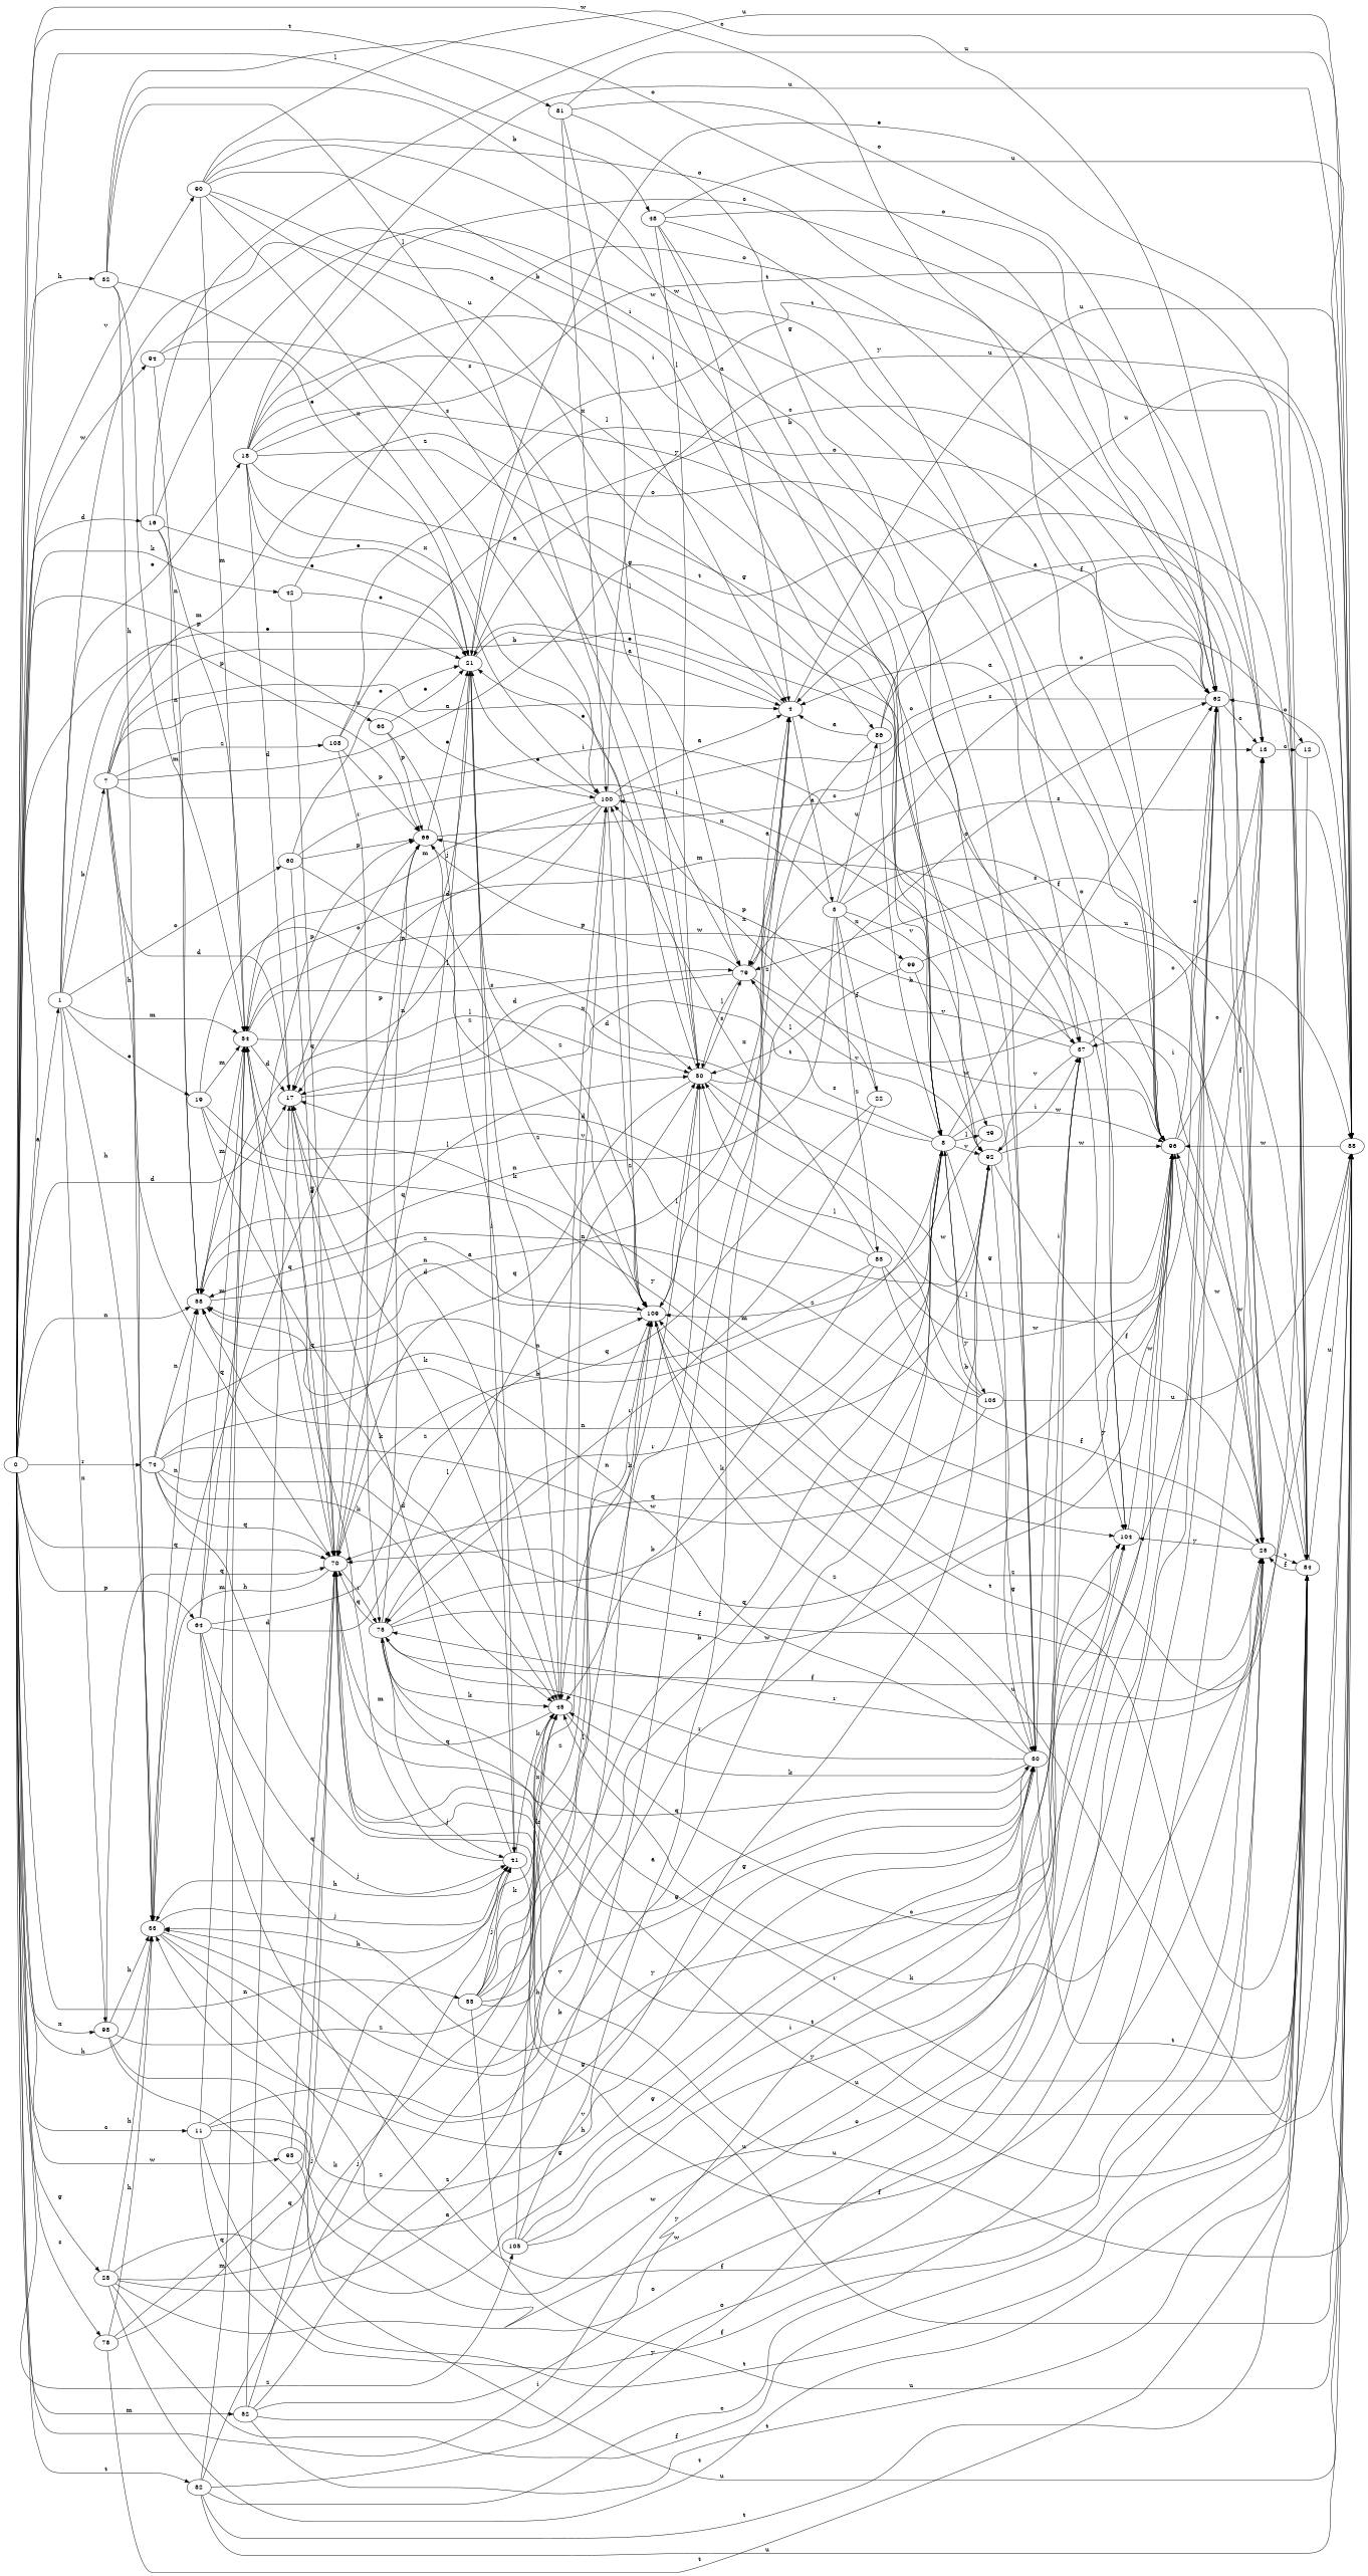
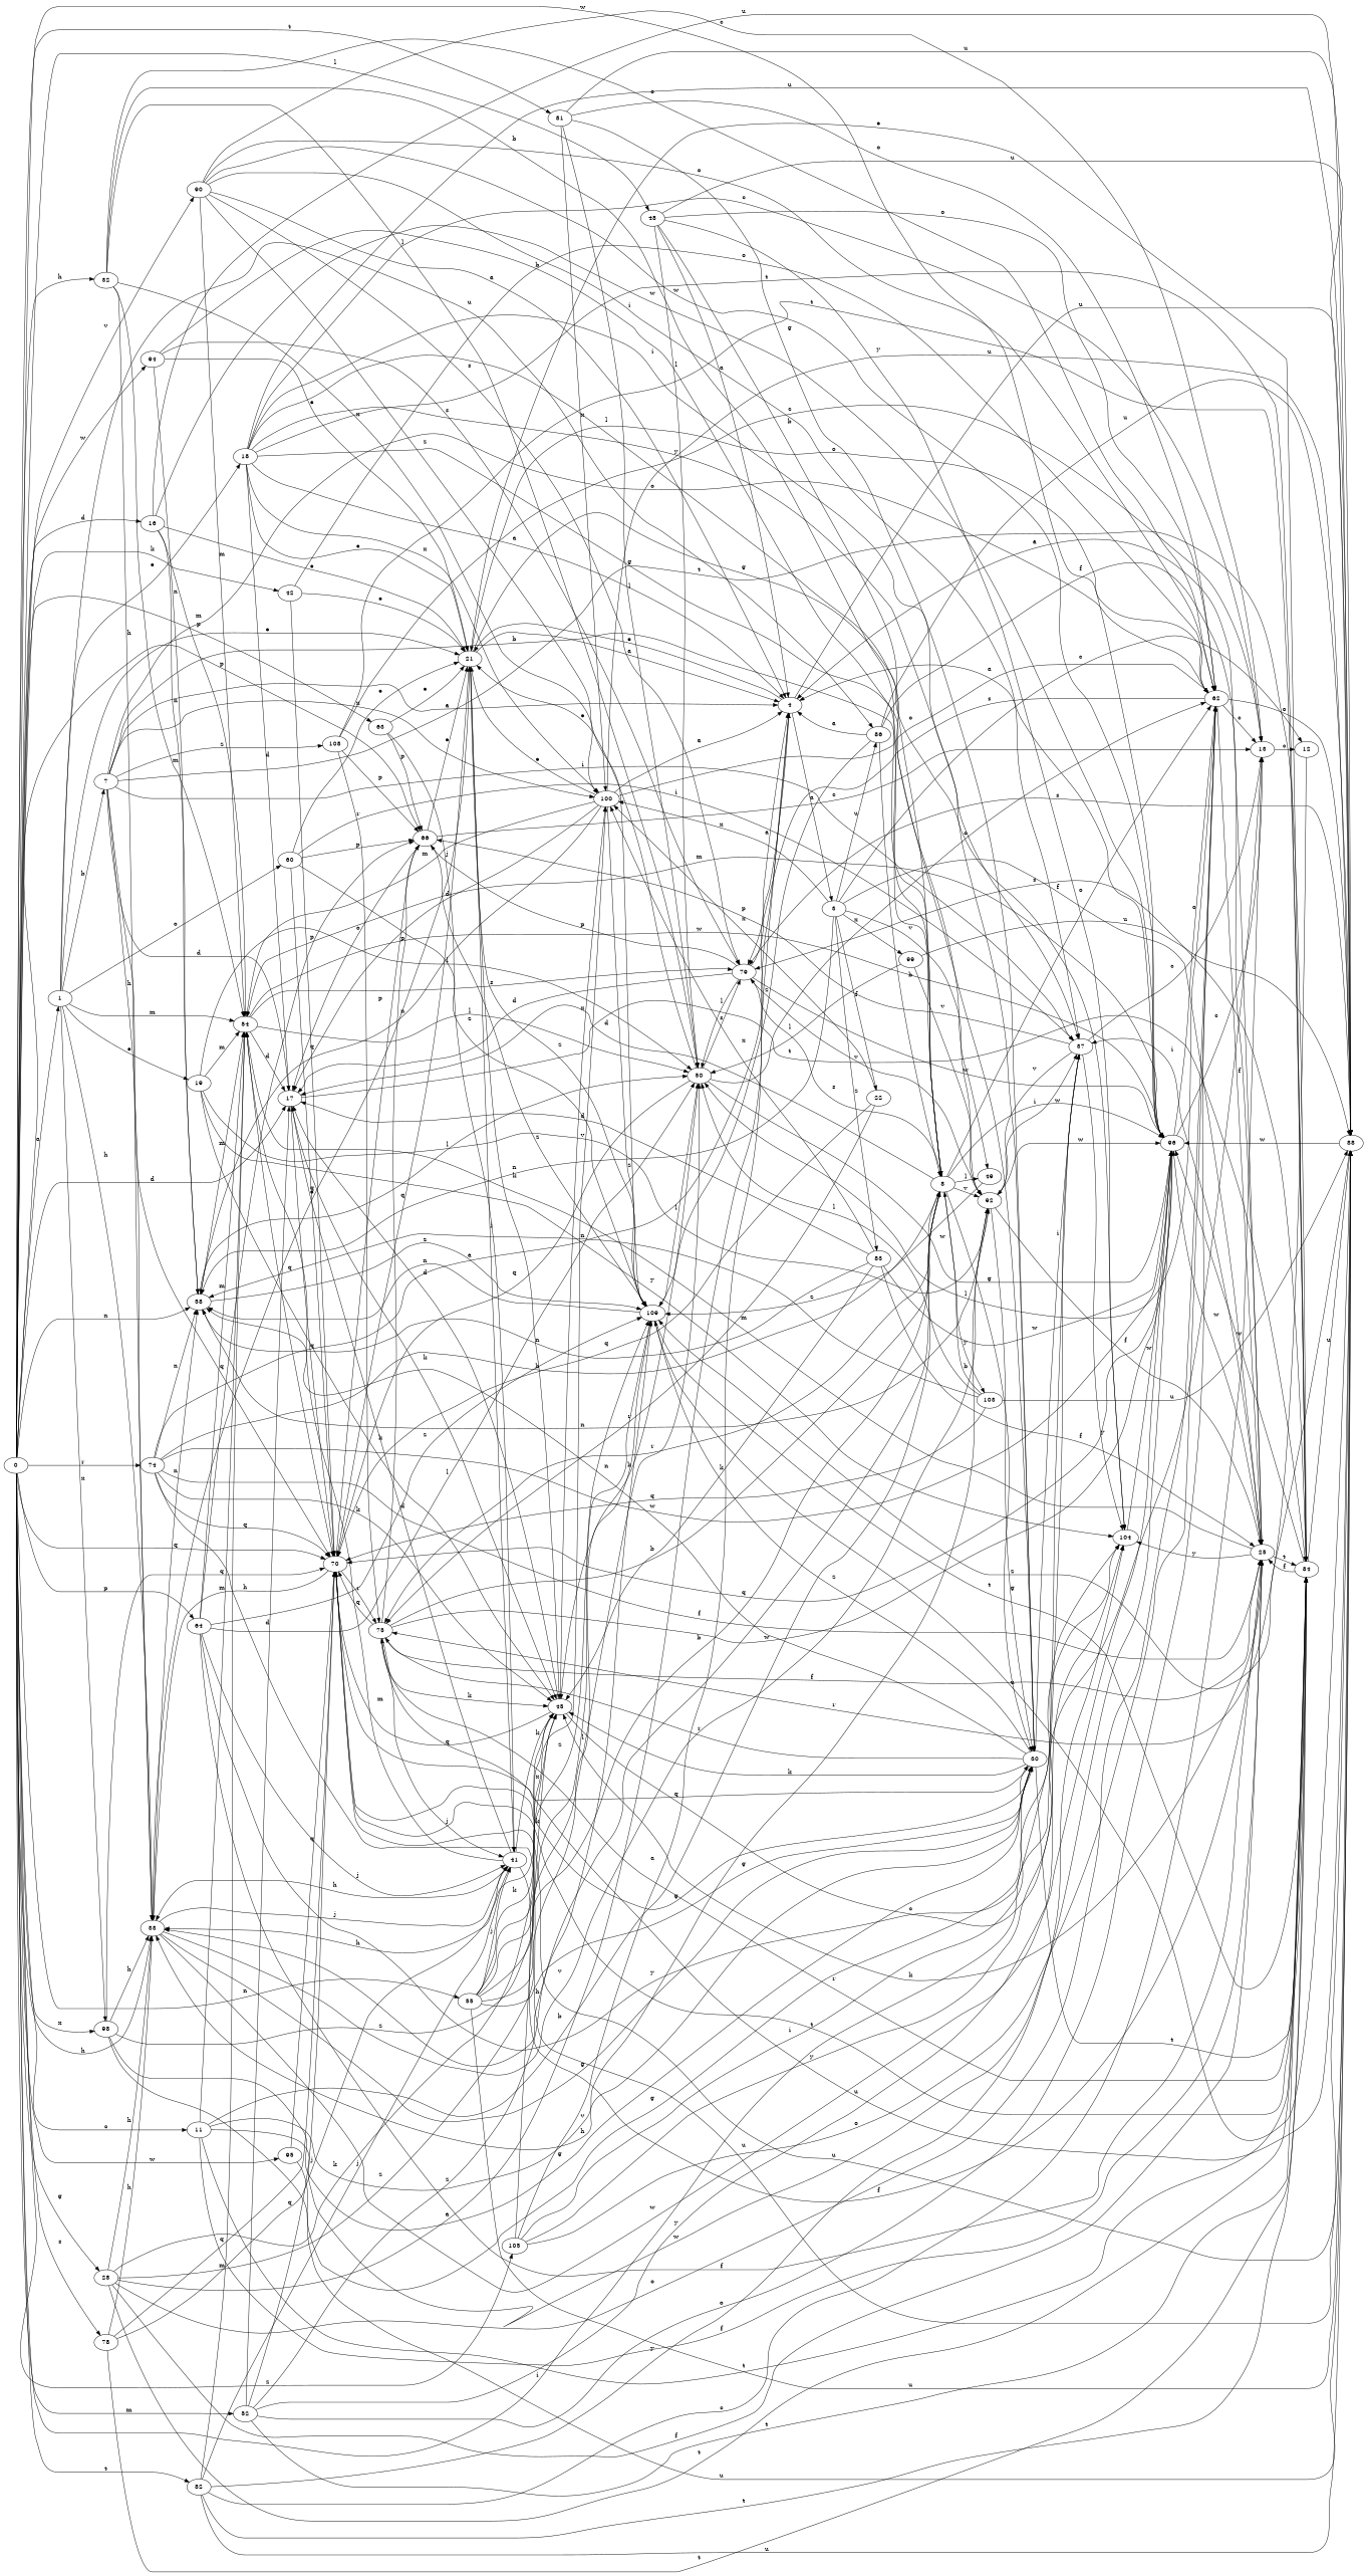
  strict digraph {
    rankdir=LR
    0
    1
    11
    16
    17
    28
    32
    33
    37
    42
    48
    52
    55
    58
    63
    64
    66
    70
    74
    78
    81
    82
    90
    94
    95
    96
    98
    105
    7
    18
    19
    21
    54
    60
    86
    25
    92
    8
    84
    88
    45
    4
    62
    109
    100
    50
    30
    41
    13
    104
    75
    79
    108
    49
    3
    12
    22
    83
    99
    103
    0 -> 1 [label=a]
    0 -> 11 [label=c]
    0 -> 16 [label=d]
    0 -> 17 [label=d]
    0 -> 28 [label=g]
    0 -> 32 [label=h]
    0 -> 33 [label=h]
    0 -> 37 [label=i]
    0 -> 42 [label=k]
    0 -> 48 [label=l]
    0 -> 52 [label=m]
    0 -> 55 [label=n]
    0 -> 58 [label=n]
    0 -> 63 [label=p]
    0 -> 64 [label=p]
    0 -> 66 [label=p]
    0 -> 70 [label=q]
    0 -> 74 [label=r]
    0 -> 78 [label=s]
    0 -> 81 [label=t]
    0 -> 82 [label=t]
    0 -> 90 [label=v]
    0 -> 94 [label=w]
    0 -> 95 [label=w]
    0 -> 96 [label=w]
    0 -> 98 [label=x]
    0 -> 105 [label=z]
    1 -> 33 [label=h]
    1 -> 98 [label=x]
    1 -> 7 [label=b]
    1 -> 18 [label=e]
    1 -> 19 [label=e]
    1 -> 21 [label=e]
    1 -> 54 [label=m]
    1 -> 60 [label=o]
    1 -> 86 [label=u]
    11 -> 96 [label=w]
    11 -> 54 [label=m]
    11 -> 25 [label=f]
    11 -> 92 [label=v]
    11 -> 8 [label=b]
    11 -> 84 [label=t]
    16 -> 58 [label=n]
    16 -> 96 [label=w]
    16 -> 21 [label=e]
    16 -> 54 [label=m]
    16 -> 88 [label=u]
    17 -> 70 [label=q]
    17 -> 84 [label=t]
    17 -> 45 [label=k]
    28 -> 33 [label=h]
    28 -> 25 [label=f]
    28 -> 84 [label=t]
    28 -> 45 [label=k]
    28 -> 4 [label=a]
    28 -> 62 [label=o]
    28 -> 109 [label=z]
    32 -> 33 [label=h]
    32 -> 54 [label=m]
    32 -> 8 [label=b]
    32 -> 62 [label=o]
    32 -> 100 [label=x]
    32 -> 50 [label=l]
    33 -> 58 [label=n]
    33 -> 96 [label=w]
    33 -> 21 [label=e]
    33 -> 92 [label=v]
    33 -> 30 [label=g]
    33 -> 41 [label=j]
    37 -> 66 [label=p]
    37 -> 92 [label=v]
    37 -> 13 [label=c]
    37 -> 104 [label=y]
    42 -> 70 [label=q]
    42 -> 21 [label=e]
    42 -> 62 [label=o]
    48 -> 8 [label=b]
    48 -> 88 [label=u]
    48 -> 4 [label=a]
    48 -> 62 [label=o]
    48 -> 50 [label=l]
    48 -> 104 [label=y]
    52 -> 17 [label=d]
    52 -> 70 [label=q]
    52 -> 84 [label=t]
    52 -> 62 [label=o]
    52 -> 109 [label=z]
    52 -> 104 [label=y]
    55 -> 8 [label=b]
    55 -> 88 [label=u]
    55 -> 45 [label=k]
    55 -> 109 [label=z]
    55 -> 100 [label=x]
    55 -> 50 [label=l]
    55 -> 30 [label=g]
    55 -> 41 [label=j]
    58 -> 54 [label=m]
    58 -> 109 [label=z]
    58 -> 50 [label=l]
    63 -> 66 [label=p]
    63 -> 21 [label=e]
    63 -> 41 [label=j]
    64 -> 66 [label=p]
    64 -> 54 [label=m]
    64 -> 25 [label=f]
    64 -> 109 [label=z]
    64 -> 50 [label=l]
    64 -> 41 [label=j]
    64 -> 104 [label=y]
    66 -> 17 [label=o]
    66 -> 21 [label=e]
    66 -> 109 [label=z]
    66 -> 13 [label=c]
    70 -> 33 [label=h]
    70 -> 66 [label=p]
    70 -> 84 [label=t]
    70 -> 88 [label=u]
    70 -> 30 [label=g]
    70 -> 75 [label=r]
    74 -> 58 [label=n]
    74 -> 70 [label=q]
    74 -> 96 [label=w]
    74 -> 25 [label=f]
    74 -> 8 [label=b]
    74 -> 88 [label=u]
    74 -> 45 [label=k]
    74 -> 4 [label=a]
    78 -> 33 [label=h]
    78 -> 70 [label=q]
    78 -> 84 [label=t]
    78 -> 41 [label=j]
    81 -> 88 [label=u]
    81 -> 62 [label=o]
    81 -> 100 [label=x]
    81 -> 50 [label=l]
    81 -> 30 [label=g]
    82 -> 54 [label=m]
    82 -> 84 [label=t]
    82 -> 88 [label=u]
    82 -> 41 [label=j]
    82 -> 13 [label=c]
    82 -> 104 [label=y]
    90 -> 37 [label=i]
    90 -> 96 [label=w]
    90 -> 54 [label=m]
    90 -> 4 [label=a]
    90 -> 62 [label=o]
    90 -> 109 [label=z]
    90 -> 13 [label=c]
    90 -> 79 [label=s]
    94 -> 58 [label=n]
    94 -> 21 [label=e]
    94 -> 8 [label=b]
    94 -> 79 [label=s]
    95 -> 70 [label=q]
    95 -> 30 [label=g]
    96 -> 70 [label=q]
    96 -> 54 [label=m]
    96 -> 4 [label=a]
    96 -> 62 [label=o]
    96 -> 13 [label=c]
    98 -> 33 [label=h]
    98 -> 70 [label=q]
    98 -> 88 [label=u]
    98 -> 109 [label=z]
    98 -> 30 [label=g]
    105 -> 37 [label=i]
    105 -> 45 [label=k]
    105 -> 4 [label=a]
    105 -> 62 [label=o]
    105 -> 104 [label=y]
    7 -> 17 [label=d]
    7 -> 33 [label=h]
    7 -> 37 [label=i]
    7 -> 70 [label=q]
    7 -> 8 [label=b]
    7 -> 84 [label=t]
    7 -> 4 [label=a]
    7 -> 62 [label=o]
    7 -> 100 [label=x]
    7 -> 108 [label=z]
    18 -> 17 [label=d]
    18 -> 37 [label=i]
    18 -> 21 [label=e]
    18 -> 84 [label=t]
    18 -> 88 [label=u]
    18 -> 4 [label=a]
    18 -> 100 [label=x]
    18 -> 30 [label=g]
    18 -> 13 [label=c]
    18 -> 104 [label=y]
    18 -> 49 [label=l]
    19 -> 54 [label=m]
    19 -> 92 [label=v]
    19 -> 45 [label=k]
    19 -> 50 [label=l]
    19 -> 104 [label=y]
    21 -> 70 [label=q]
    21 -> 45 [label=k]
    21 -> 4 [label=a]
    21 -> 62 [label=o]
    21 -> 109 [label=z]
    21 -> 30 [label=g]
    21 -> 41 [label=j]
    54 -> 17 [label=d]
    54 -> 70 [label=q]
    54 -> 96 [label=w]
    54 -> 50 [label=l]
    54 -> 79 [label=s]
    60 -> 37 [label=i]
    60 -> 66 [label=p]
    60 -> 70 [label=q]
    60 -> 21 [label=e]
    60 -> 109 [label=z]
    86 -> 25 [label=f]
    86 -> 8 [label=b]
    86 -> 88 [label=u]
    86 -> 4 [label=a]
    86 -> 109 [label=z]
    25 -> 37 [label=i]
    25 -> 96 [label=w]
    25 -> 54 [label=m]
    25 -> 84 [label=t]
    25 -> 45 [label=k]
    25 -> 4 [label=a]
    25 -> 104 [label=y]
    92 -> 37 [label=i]
    92 -> 58 [label=n]
    92 -> 96 [label=w]
    92 -> 25 [label=f]
    92 -> 30 [label=g]
    8 -> 17 [label=d]
    8 -> 33 [label=h]
    8 -> 96 [label=w]
    8 -> 92 [label=v]
    8 -> 62 [label=o]
    8 -> 30 [label=g]
    8 -> 75 [label=r]
    8 -> 79 [label=s]
    8 -> 49 [label=l]
    8 -> 103 [label=y]
    84 -> 96 [label=w]
    84 -> 21 [label=e]
    84 -> 25 [label=f]
    84 -> 88 [label=u]
    84 -> 75 [label=r]
    84 -> 79 [label=s]
    88 -> 96 [label=w]
-   88 -> 62 [label=o]
+   62 -> 88 [label=o]
    88 -> 109 [label=z]
    88 -> 79 [label=s]
    45 -> 17 [label=d]
    45 -> 33 [label=h]
    45 -> 70 [label=q]
    45 -> 100 [label=x]
    45 -> 13 [label=c]
    4 -> 21 [label=e]
    4 -> 88 [label=u]
    4 -> 3 [label=a]
    62 -> 25 [label=f]
    62 -> 50 [label=l]
    62 -> 13 [label=c]
    62 -> 79 [label=s]
    109 -> 58 [label=n]
    109 -> 84 [label=t]
    109 -> 88 [label=u]
    109 -> 50 [label=l]
    100 -> 17 [label=d]
    100 -> 58 [label=n]
    100 -> 21 [label=e]
    100 -> 54 [label=m]
    100 -> 88 [label=u]
    100 -> 4 [label=a]
    100 -> 62 [label=o]
    100 -> 109 [label=z]
    50 -> 70 [label=q]
    50 -> 96 [label=w]
    50 -> 21 [label=e]
    50 -> 45 [label=k]
    50 -> 62 [label=o]
    50 -> 79 [label=s]
    30 -> 33 [label=h]
    30 -> 37 [label=i]
    30 -> 58 [label=n]
    30 -> 70 [label=q]
    30 -> 84 [label=t]
    30 -> 45 [label=k]
    30 -> 109 [label=z]
    30 -> 75 [label=r]
    41 -> 17 [label=d]
    41 -> 33 [label=h]
    41 -> 54 [label=m]
    41 -> 25 [label=f]
    41 -> 45 [label=k]
    13 -> 12 [label=c]
    104 -> 96 [label=w]
    75 -> 66 [label=p]
    75 -> 70 [label=q]
    75 -> 96 [label=w]
    75 -> 25 [label=f]
    75 -> 8 [label=b]
    75 -> 88 [label=u]
    75 -> 45 [label=k]
    75 -> 41 [label=j]
    79 -> 17 [label=d]
    79 -> 66 [label=p]
    79 -> 96 [label=w]
    79 -> 92 [label=v]
    79 -> 4 [label=a]
    79 -> 50 [label=l]
    108 -> 66 [label=p]
    108 -> 84 [label=t]
    108 -> 13 [label=c]
    108 -> 75 [label=r]
    49 -> 109 [label=z]
    3 -> 58 [label=n]
    3 -> 86 [label=u]
    3 -> 25 [label=f]
    3 -> 92 [label=v]
    3 -> 100 [label=x]
    3 -> 12 [label=c]
    3 -> 22 [label=f]
    3 -> 83 [label=z]
    3 -> 99 [label=x]
    12 -> 75 [label=r]
    22 -> 70 [label=q]
    22 -> 100 [label=x]
    22 -> 75 [label=r]
    83 -> 17 [label=d]
    83 -> 58 [label=n]
    83 -> 96 [label=w]
    83 -> 25 [label=f]
    83 -> 45 [label=k]
    83 -> 100 [label=x]
    99 -> 92 [label=v]
    99 -> 88 [label=u]
    99 -> 50 [label=l]
    103 -> 58 [label=n]
    103 -> 70 [label=q]
    103 -> 8 [label=b]
    103 -> 88 [label=u]
    103 -> 50 [label=l]
  }
